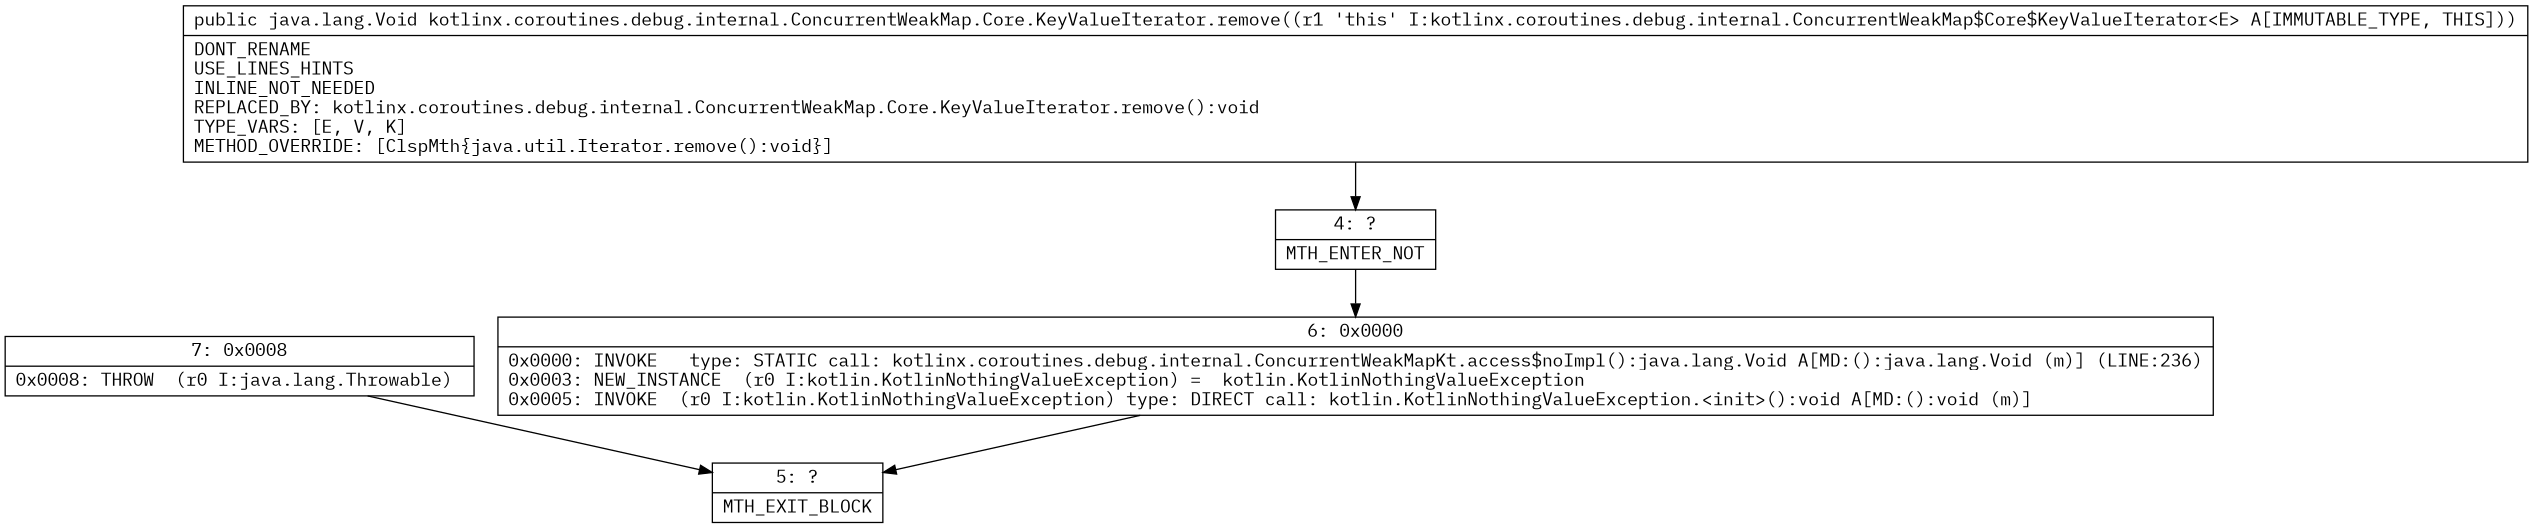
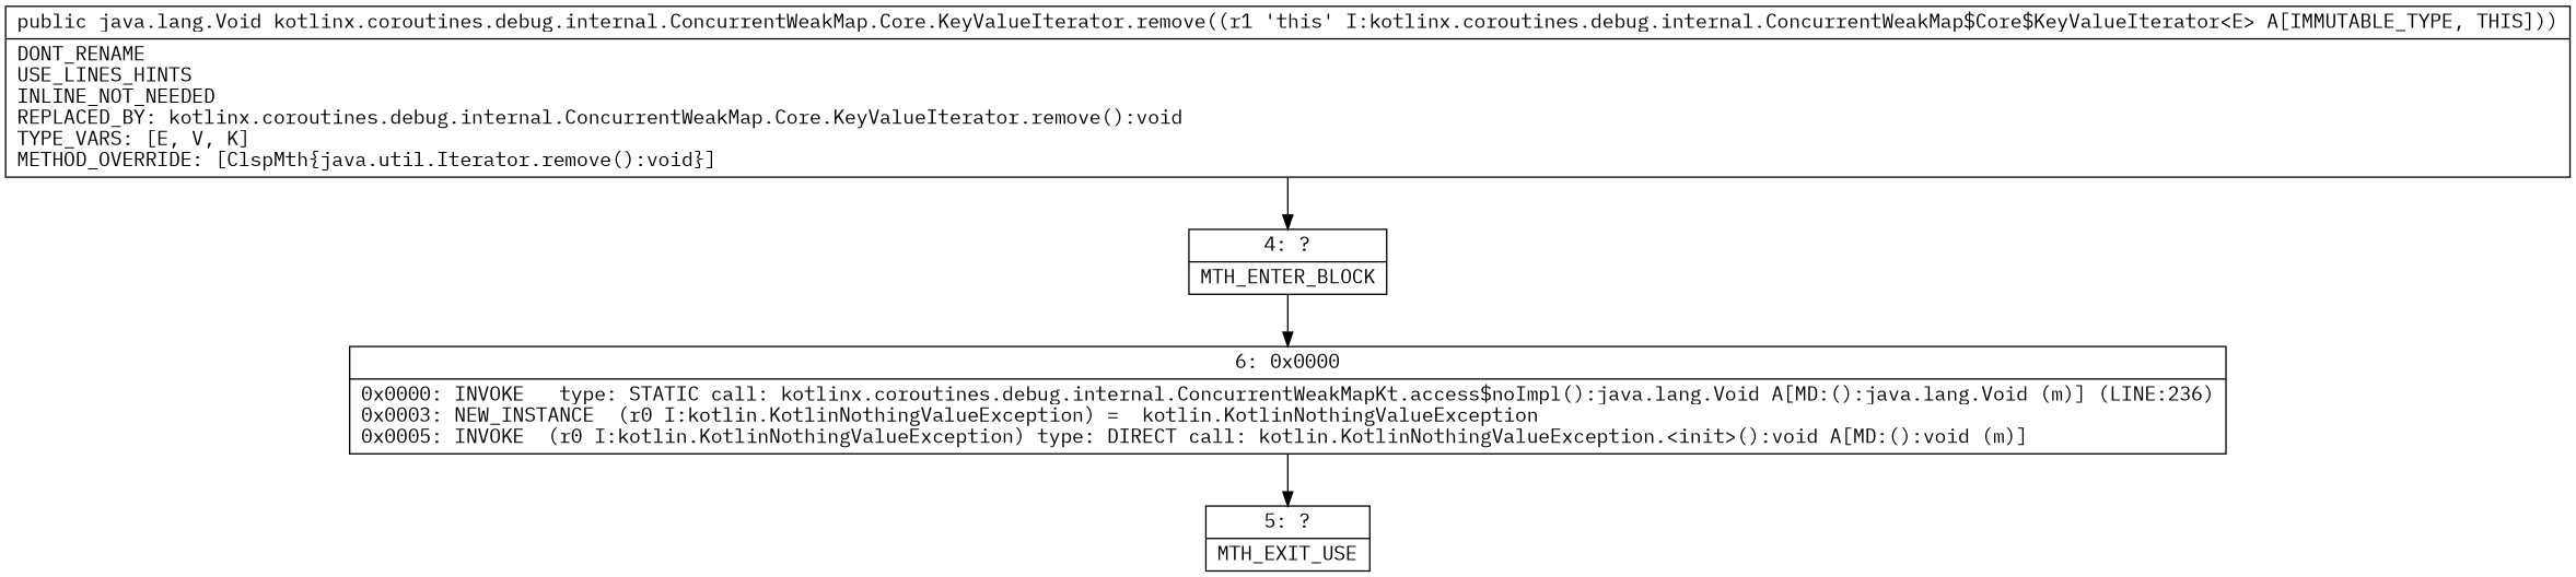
  digraph {
    fontname="IBM Plex Mono"
    node [fontname="IBM Plex Mono" shape=record]
    edge [fontname="IBM Plex Mono"]
-   n1 [label="{4\:\ ?|MTH_ENTER_NOT\l}"]
+   n1 [label="{4\:\ ?|MTH_ENTER_BLOCK\l}"]
    n2 [label="{6\:\ 0x0000|0x0000: INVOKE   type: STATIC call: kotlinx.coroutines.debug.internal.ConcurrentWeakMapKt.access$noImpl():java.lang.Void A[MD:():java.lang.Void (m)] (LINE:236)\l0x0003: NEW_INSTANCE  (r0 I:kotlin.KotlinNothingValueException) =  kotlin.KotlinNothingValueException \l0x0005: INVOKE  (r0 I:kotlin.KotlinNothingValueException) type: DIRECT call: kotlin.KotlinNothingValueException.\<init\>():void A[MD:():void (m)]\l}"]
-   n3 [label="{5\:\ ?|MTH_EXIT_BLOCK\l}"]
-   n4 [label="{7\:\ 0x0008|0x0008: THROW  (r0 I:java.lang.Throwable) \l}"]
+   n3 [label="{5\:\ ?|MTH_EXIT_USE\l}"]
    n5 [label="{public java.lang.Void kotlinx.coroutines.debug.internal.ConcurrentWeakMap.Core.KeyValueIterator.remove((r1 'this' I:kotlinx.coroutines.debug.internal.ConcurrentWeakMap$Core$KeyValueIterator\<E\> A[IMMUTABLE_TYPE, THIS]))  | DONT_RENAME\lUSE_LINES_HINTS\lINLINE_NOT_NEEDED\lREPLACED_BY: kotlinx.coroutines.debug.internal.ConcurrentWeakMap.Core.KeyValueIterator.remove():void\lTYPE_VARS: [E, V, K]\lMETHOD_OVERRIDE: [ClspMth\{java.util.Iterator.remove():void\}]\l}"]
    n1 -> n2
    n2 -> n3
-   n4 -> n3
    n5 -> n1
  }
